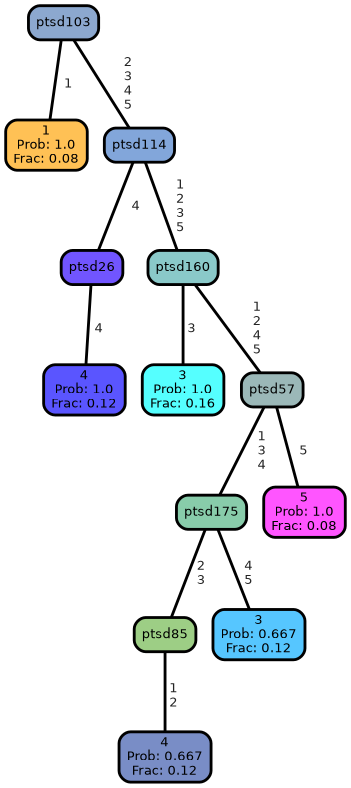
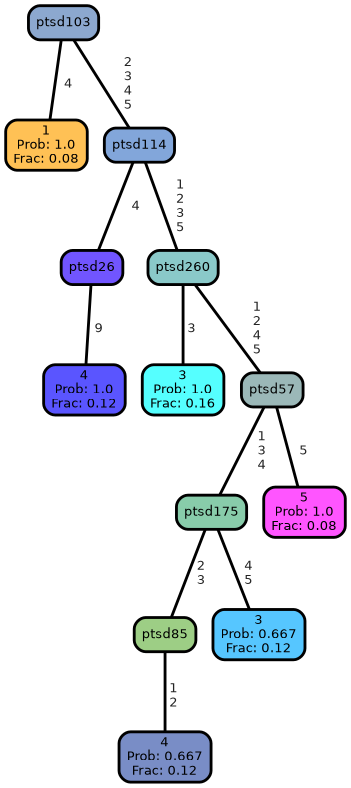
  graph {
    ranksep="0 equally"
    splines=straight
    node [color=black fontcolor=black fontname=helvetica penwidth=3 shape=box style="filled, rounded"]
    edge [color=black fontcolor=grey14 fontname=helvetica fontweight=bold penwidth=3]
    n1 [fillcolor="#ffc155" label="1\nProb: 1.0\nFrac: 0.08"]
    n2 [fillcolor="#8ca8cf" label=ptsd103]
    n3 [fillcolor="#82a6da" label=ptsd114]
    n4 [fillcolor="#7155ff" label=ptsd26]
-   n5 [fillcolor="#8ac9c9" label=ptsd160]
+   n5 [fillcolor="#8ac9c9" label=ptsd260]
    n6 [fillcolor="#5a55ff" label="4\nProb: 1.0\nFrac: 0.12"]
    n7 [fillcolor="#55ffff" label="3\nProb: 1.0\nFrac: 0.16"]
    n8 [fillcolor="#9bb8b8" label=ptsd57]
    n9 [fillcolor="#88ccaa" label=ptsd175]
    n10 [fillcolor="#ff55ff" label="5\nProb: 1.0\nFrac: 0.08"]
    n11 [fillcolor="#798dc6" label="4\nProb: 0.667\nFrac: 0.12"]
    n12 [fillcolor="#9dce85" label=ptsd85]
    n13 [fillcolor="#56c6ff" label="3\nProb: 0.667\nFrac: 0.12"]
    subgraph sub_1 {
      rank=same
    }
-   n2 -- n1 [label=" 1"]
+   n2 -- n1 [label=" 4"]
    n2 -- n3 [label=" 2\n 3\n 4\n 5"]
    n3 -- n4 [label=" 4"]
    n3 -- n5 [label=" 1\n 2\n 3\n 5"]
-   n4 -- n6 [label=" 4"]
+   n4 -- n6 [label=" 9"]
    n5 -- n7 [label=" 3"]
    n5 -- n8 [label=" 1\n 2\n 4\n 5"]
    n8 -- n9 [label=" 1\n 3\n 4"]
    n8 -- n10 [label=" 5"]
    n9 -- n12 [label=" 2\n 3"]
    n9 -- n13 [label=" 4\n 5"]
    n12 -- n11 [label=" 1\n 2"]
  }
